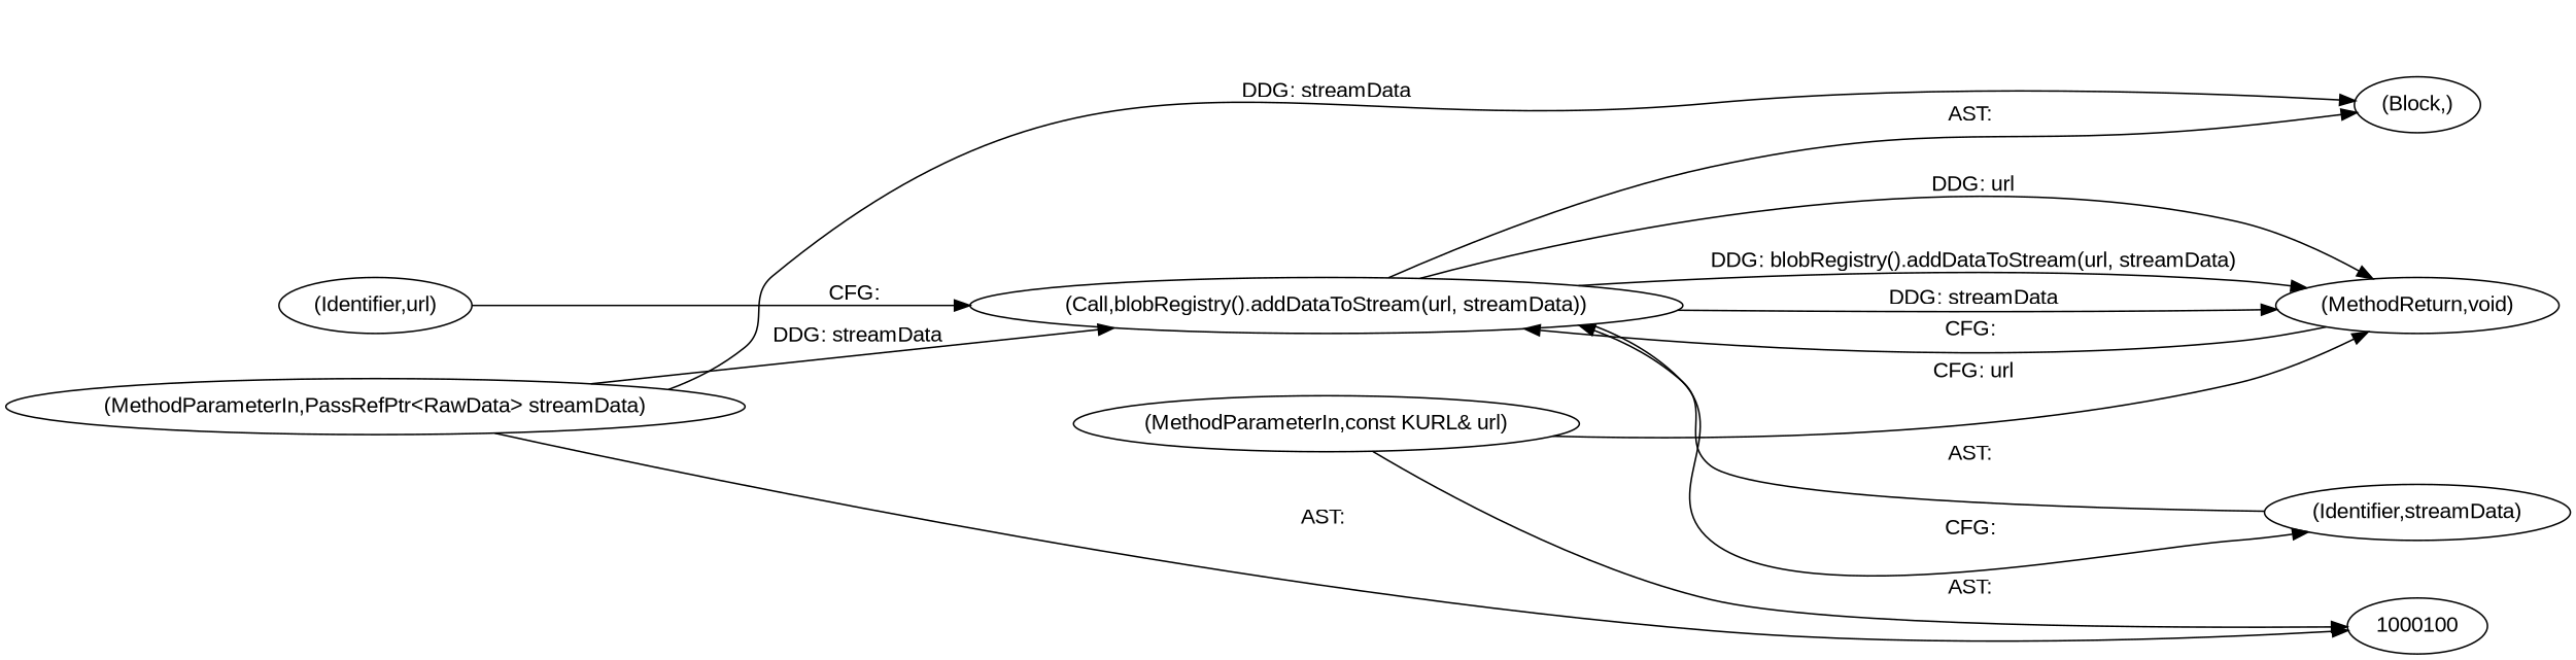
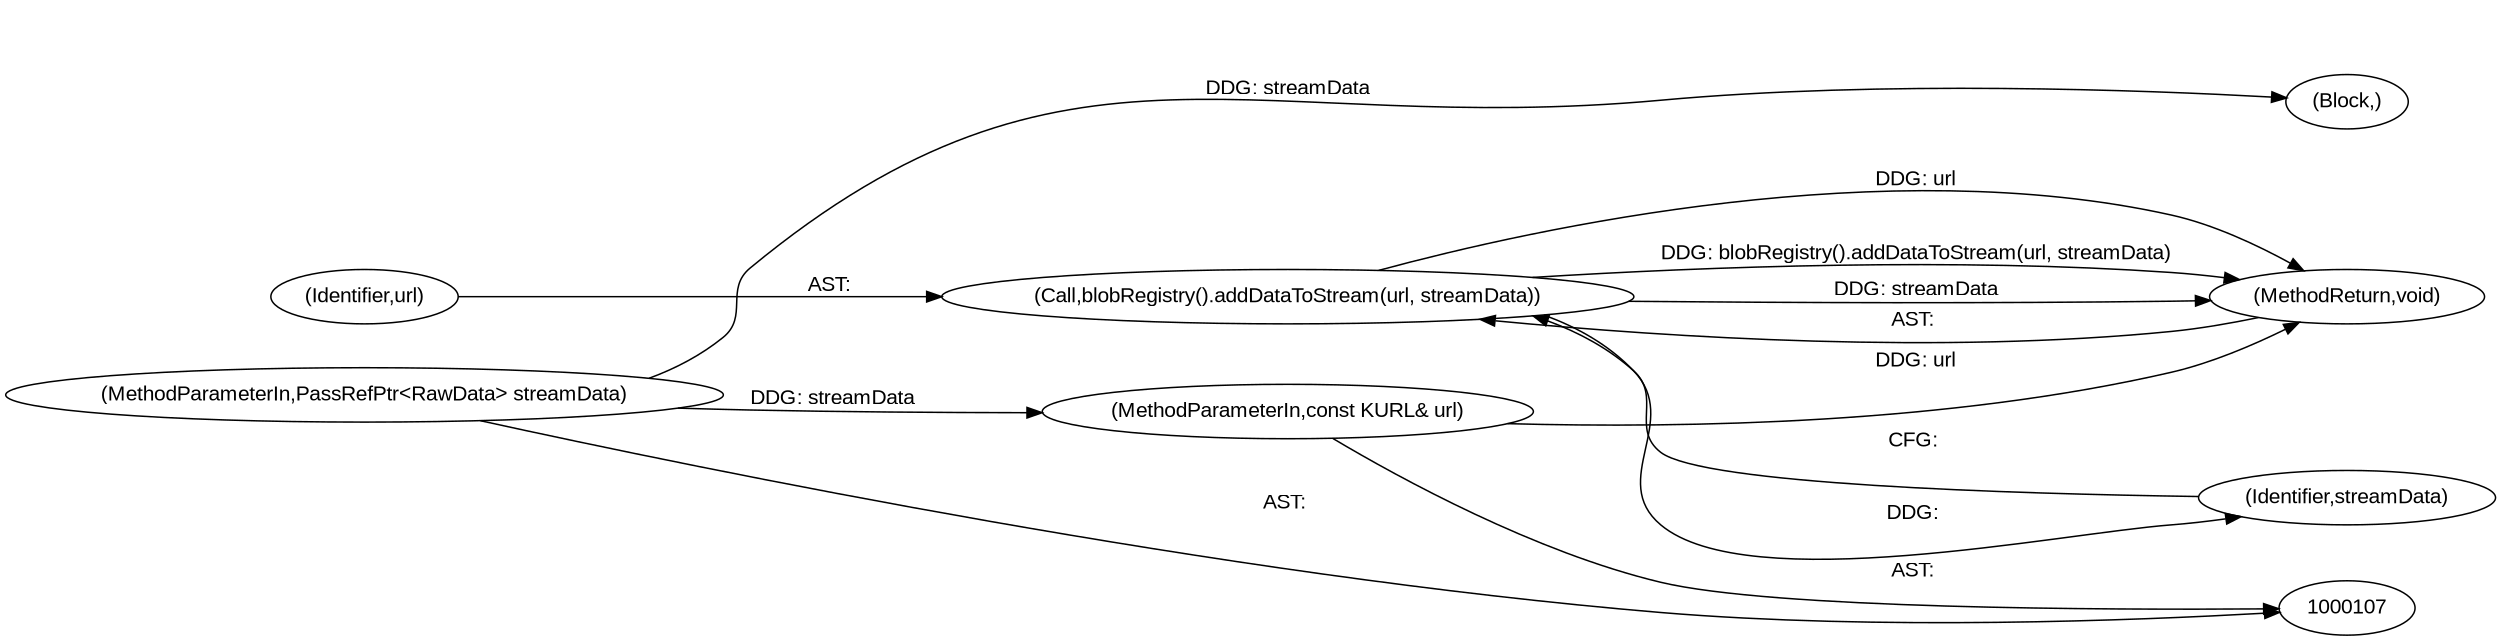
  digraph {
    fontname="Liberation Sans"
    rankdir=LR
    node [fontname="Liberation Sans"]
    edge [fontname="Liberation Sans"]
    n1 [label="(Call,blobRegistry().addDataToStream(url, streamData))"]
    n2 [label="(Block,)"]
    n3 [label="(MethodReturn,void)"]
    n4 [label="(Identifier,streamData)"]
    n5 [label="(MethodParameterIn,const KURL& url)"]
-   1000100
+   1000100 [label=1000107]
    n7 [label="(MethodParameterIn,PassRefPtr<RawData> streamData)"]
    n8 [label="(Identifier,url)"]
-   n1 -> n2 [label="AST: "]
    n1 -> n3 [label="DDG: url"]
    n1 -> n3 [label="DDG: blobRegistry().addDataToStream(url, streamData)"]
    n1 -> n3 [label="DDG: streamData"]
-   n1 -> n4 [label="CFG: "]
-   n3 -> n1 [label="CFG: "]
-   n4 -> n1 [label="AST: "]
-   n5 -> n3 [label="CFG: url"]
+   n1 -> n4 [label="DDG: "]
+   n3 -> n1 [label="AST: "]
+   n4 -> n1 [label="CFG: "]
+   n5 -> n3 [label="DDG: url"]
    n5 -> 1000100 [label="AST: "]
-   n7 -> n1 [label="DDG: streamData"]
+   n7 -> n5 [label="DDG: streamData"]
    n7 -> n2 [label="DDG: streamData"]
    n7 -> 1000100 [label="AST: "]
-   n8 -> n1 [label="CFG: "]
+   n8 -> n1 [label="AST: "]
  }
